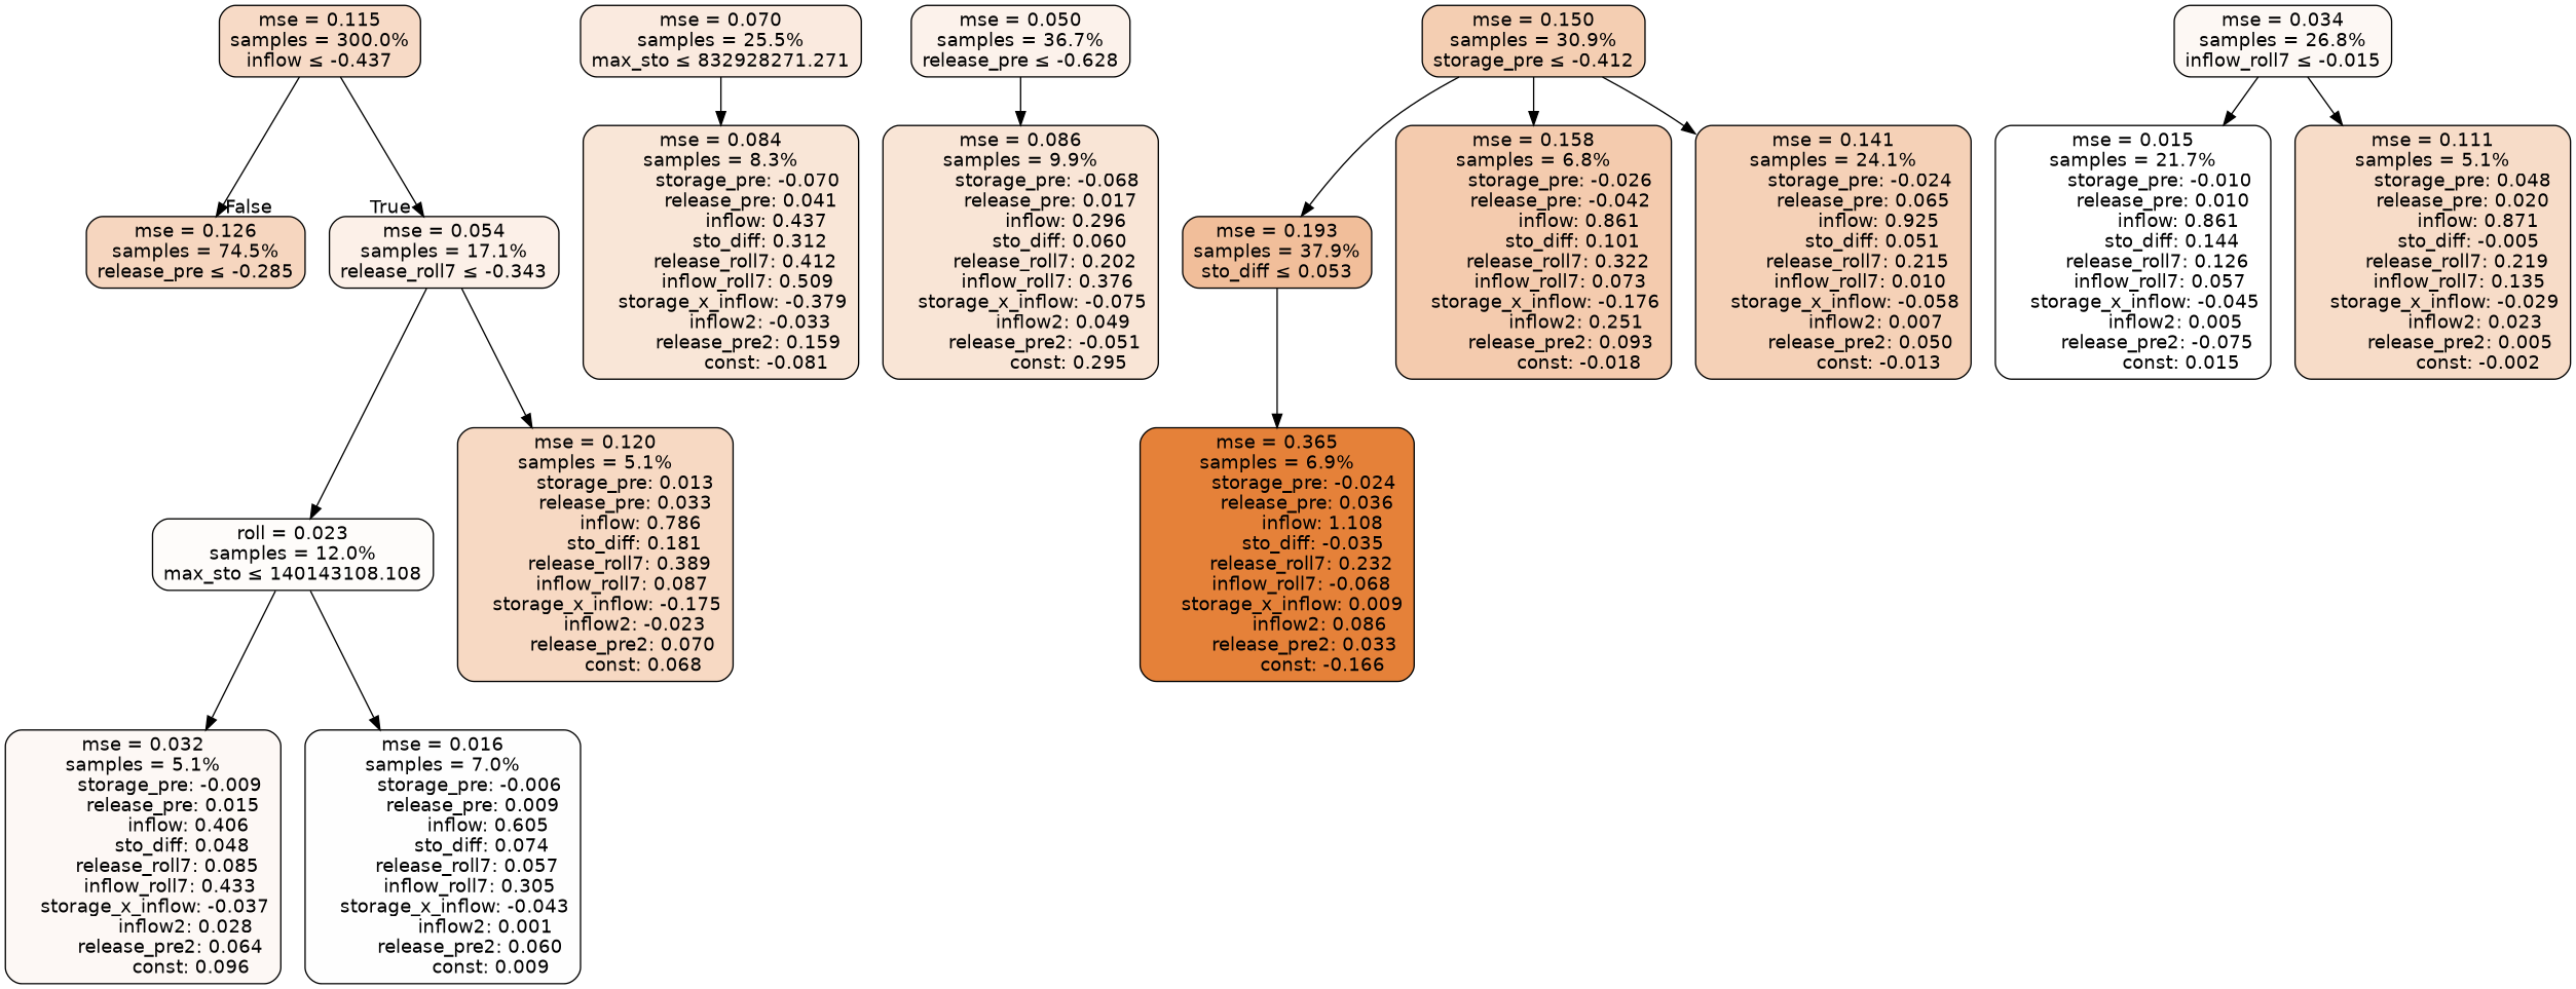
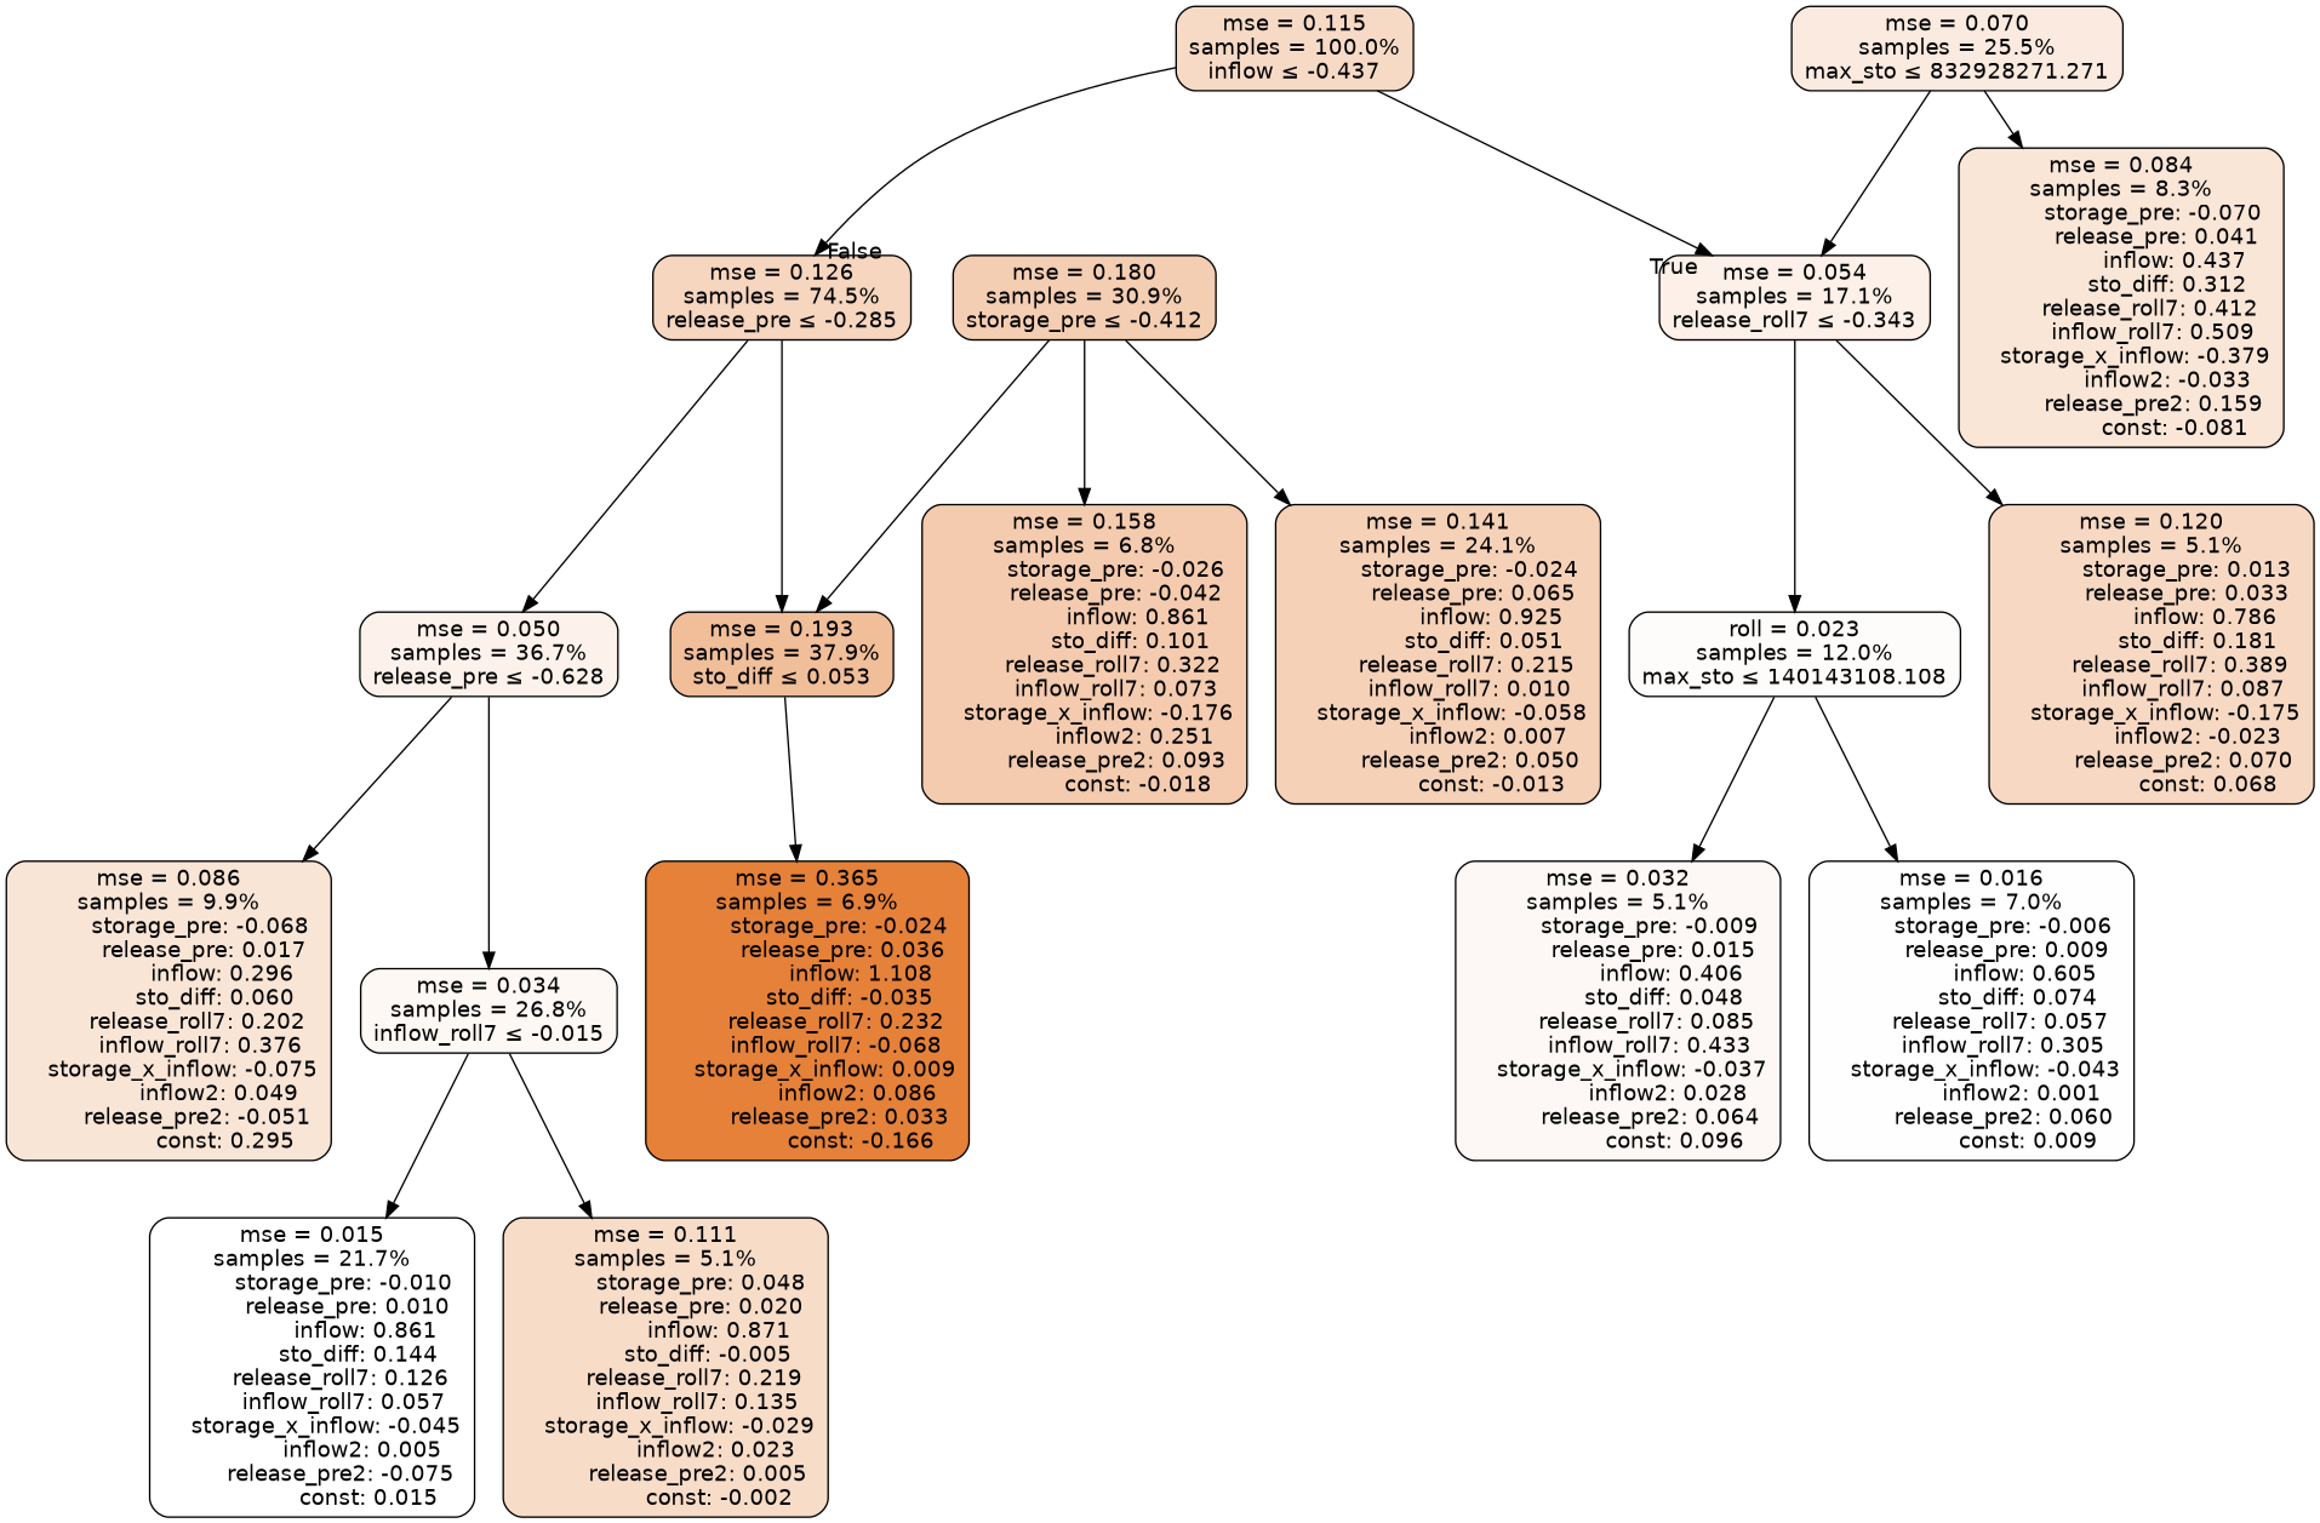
  digraph {
    node [color=black fontname=helvetica shape=rectangle style="filled, rounded"]
    edge [fontname=helvetica]
-   n1 [fillcolor="#f7dac6" label="mse = 0.115\nsamples = 300.0%\ninflow &le; -0.437"]
+   n1 [fillcolor="#f7dac6" label="mse = 0.115\nsamples = 100.0%\ninflow &le; -0.437"]
    n2 [fillcolor="#f6d6bf" label="mse = 0.126\nsamples = 74.5%\nrelease_pre &le; -0.285"]
    n3 [fillcolor="#fcf0e8" label="mse = 0.054\nsamples = 17.1%\nrelease_roll7 &le; -0.343"]
    n4 [fillcolor="#faeadf" label="mse = 0.070\nsamples = 25.5%\nmax_sto &le; 832928271.271"]
    n5 [fillcolor="#f9e6d7" label="mse = 0.084\nsamples = 8.3%\n         storage_pre: -0.070\n          release_pre: 0.041\n               inflow: 0.437\n             sto_diff: 0.312\n        release_roll7: 0.412\n         inflow_roll7: 0.509\n    storage_x_inflow: -0.379\n             inflow2: -0.033\n         release_pre2: 0.159\n               const: -0.081"]
    n6 [fillcolor="#fcf2eb" label="mse = 0.050\nsamples = 36.7%\nrelease_pre &le; -0.628"]
    n7 [fillcolor="#f1be9a" label="mse = 0.193\nsamples = 37.9%\nsto_diff &le; 0.053"]
    n8 [fillcolor="#fefcfa" label="roll = 0.023\nsamples = 12.0%\nmax_sto &le; 140143108.108"]
    n9 [fillcolor="#f7d9c3" label="mse = 0.120\nsamples = 5.1%\n          storage_pre: 0.013\n          release_pre: 0.033\n               inflow: 0.786\n             sto_diff: 0.181\n        release_roll7: 0.389\n         inflow_roll7: 0.087\n    storage_x_inflow: -0.175\n             inflow2: -0.023\n         release_pre2: 0.070\n                const: 0.068"]
    n10 [fillcolor="#fdf8f5" label="mse = 0.032\nsamples = 5.1%\n         storage_pre: -0.009\n          release_pre: 0.015\n               inflow: 0.406\n             sto_diff: 0.048\n        release_roll7: 0.085\n         inflow_roll7: 0.433\n    storage_x_inflow: -0.037\n              inflow2: 0.028\n         release_pre2: 0.064\n                const: 0.096"]
    n11 [fillcolor="#fefefe" label="mse = 0.016\nsamples = 7.0%\n         storage_pre: -0.006\n          release_pre: 0.009\n               inflow: 0.605\n             sto_diff: 0.074\n        release_roll7: 0.057\n         inflow_roll7: 0.305\n    storage_x_inflow: -0.043\n              inflow2: 0.001\n         release_pre2: 0.060\n                const: 0.009"]
    n12 [fillcolor="#f9e5d6" label="mse = 0.086\nsamples = 9.9%\n         storage_pre: -0.068\n          release_pre: 0.017\n               inflow: 0.296\n             sto_diff: 0.060\n        release_roll7: 0.202\n         inflow_roll7: 0.376\n    storage_x_inflow: -0.075\n              inflow2: 0.049\n        release_pre2: -0.051\n                const: 0.295"]
    n13 [fillcolor="#fdf8f4" label="mse = 0.034\nsamples = 26.8%\ninflow_roll7 &le; -0.015"]
    n14 [fillcolor="#e58139" label="mse = 0.365\nsamples = 6.9%\n         storage_pre: -0.024\n          release_pre: 0.036\n               inflow: 1.108\n            sto_diff: -0.035\n        release_roll7: 0.232\n        inflow_roll7: -0.068\n     storage_x_inflow: 0.009\n              inflow2: 0.086\n         release_pre2: 0.033\n               const: -0.166"]
    n15 [fillcolor="#ffffff" label="mse = 0.015\nsamples = 21.7%\n         storage_pre: -0.010\n          release_pre: 0.010\n               inflow: 0.861\n             sto_diff: 0.144\n        release_roll7: 0.126\n         inflow_roll7: 0.057\n    storage_x_inflow: -0.045\n              inflow2: 0.005\n        release_pre2: -0.075\n                const: 0.015"]
    n16 [fillcolor="#f7dcc8" label="mse = 0.111\nsamples = 5.1%\n          storage_pre: 0.048\n          release_pre: 0.020\n               inflow: 0.871\n            sto_diff: -0.005\n        release_roll7: 0.219\n         inflow_roll7: 0.135\n    storage_x_inflow: -0.029\n              inflow2: 0.023\n         release_pre2: 0.005\n               const: -0.002"]
-   n17 [fillcolor="#f4ceb2" label="mse = 0.150\nsamples = 30.9%\nstorage_pre &le; -0.412"]
+   n17 [fillcolor="#f4ceb2" label="mse = 0.180\nsamples = 30.9%\nstorage_pre &le; -0.412"]
    n18 [fillcolor="#f4cbae" label="mse = 0.158\nsamples = 6.8%\n         storage_pre: -0.026\n         release_pre: -0.042\n               inflow: 0.861\n             sto_diff: 0.101\n        release_roll7: 0.322\n         inflow_roll7: 0.073\n    storage_x_inflow: -0.176\n              inflow2: 0.251\n         release_pre2: 0.093\n               const: -0.018"]
    n19 [fillcolor="#f5d1b7" label="mse = 0.141\nsamples = 24.1%\n         storage_pre: -0.024\n          release_pre: 0.065\n               inflow: 0.925\n             sto_diff: 0.051\n        release_roll7: 0.215\n         inflow_roll7: 0.010\n    storage_x_inflow: -0.058\n              inflow2: 0.007\n         release_pre2: 0.050\n               const: -0.013"]
    n1 -> n2 [headlabel=False labelangle=-45 labeldistance=2.5]
    n1 -> n3 [headlabel=True labelangle=45 labeldistance=2.5]
+   n2 -> n6
+   n2 -> n7
    n3 -> n8
    n3 -> n9
+   n4 -> n3
    n4 -> n5
    n6 -> n12
+   n6 -> n13
    n7 -> n14
    n8 -> n10
    n8 -> n11
    n13 -> n15
    n13 -> n16
    n17 -> n7
    n17 -> n18
    n17 -> n19
  }
